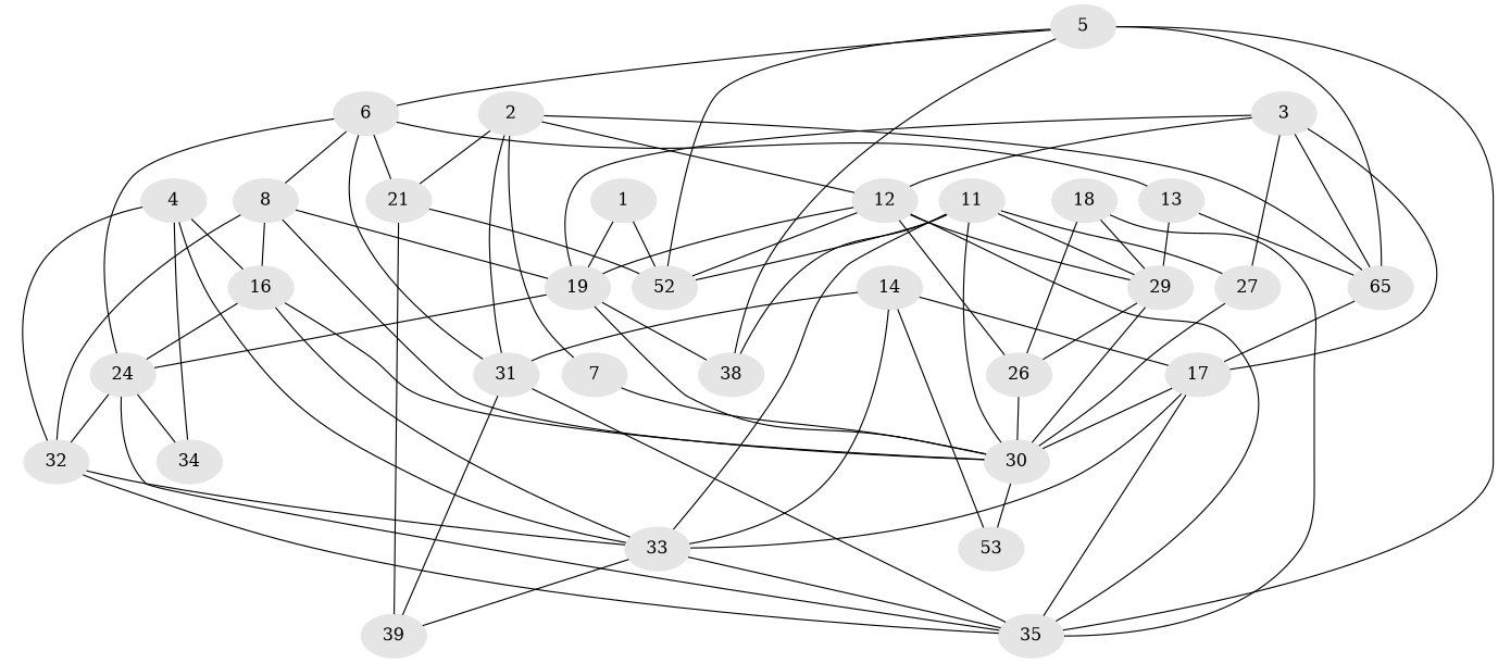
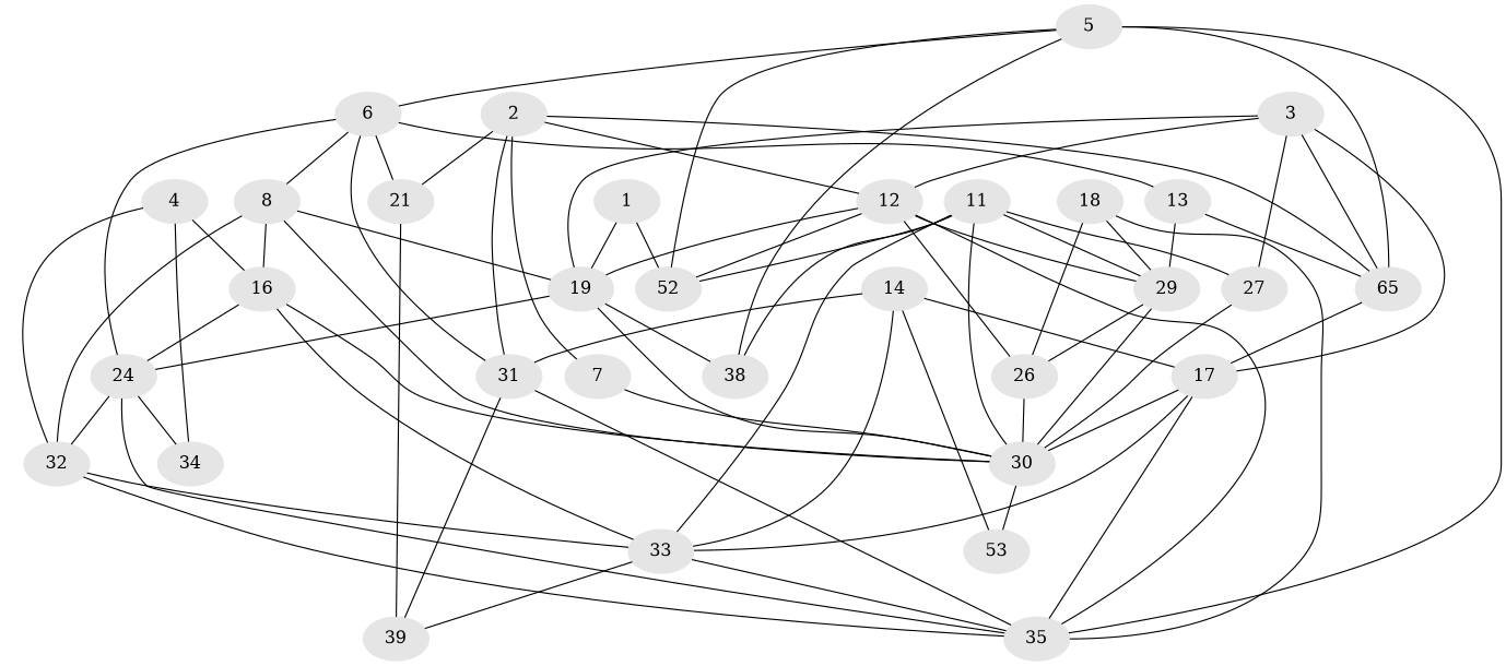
  graph {
    node [color=gray90 style=filled]
    19 [super="+43"]
    38
    24 [super="+54"]
    30 [super="+36"]
    1
    52
    2
    7
    12 [super="+46"]
    n10 [label=65 super="+28"]
    21 [super="+42"]
    31
    35 [super="+45"]
    n14 [label=29 super="+49"]
    26 [super="+29"]
    17 [super="+23"]
    39
    3 [super="+41"]
    27 [super="+51"]
    33 [super="+50"]
    4 [super="+25"]
    16
    32
    34
    5 [super="+10"]
    6 [super="+40"]
    8 [super="+20"]
    13 [super="+44"]
    53
    11 [super="+37"]
    14 [super="+47"]
    18
    19 -- 38
    19 -- 24
    19 -- 30
    24 -- 35
    24 -- 32
    24 -- 34
    30 -- 53
    1 -- 19
    1 -- 52
    2 -- 7
    2 -- 12
    2 -- n10
    2 -- 21
    2 -- 31
    7 -- 30
    12 -- 19
    12 -- 52
    12 -- 35
    12 -- n14
    12 -- 26
    n10 -- 17
-   21 -- 52
    21 -- 39
    31 -- 35
    31 -- 39
    n14 -- 30 [weight=2]
    n14 -- 26
    26 -- 30
    17 -- 30 [weight=2]
    17 -- 35
    17 -- 33
    3 -- 19
    3 -- 12
    3 -- n10
    3 -- 17
    3 -- 27
    27 -- 30
    33 -- 35
    33 -- 39
-   4 -- 33
    4 -- 16
    4 -- 32
    4 -- 34
    16 -- 24
    16 -- 30
    16 -- 33
    32 -- 35
    32 -- 33
    5 -- 38
    5 -- 52
    5 -- n10 [weight=2]
    5 -- 35
    5 -- 6
    6 -- 24
    6 -- 21
    6 -- 31
    6 -- 8
    6 -- 13
    8 -- 19
    8 -- 30
    8 -- 16
    8 -- 32
    13 -- n10
    13 -- n14
    11 -- 38
    11 -- 30
    11 -- 52
    11 -- n14
    11 -- 27 [weight=2]
    11 -- 33
    14 -- 31
    14 -- 17
    14 -- 33
    14 -- 53
    18 -- 35
    18 -- n14
    18 -- 26
  }
